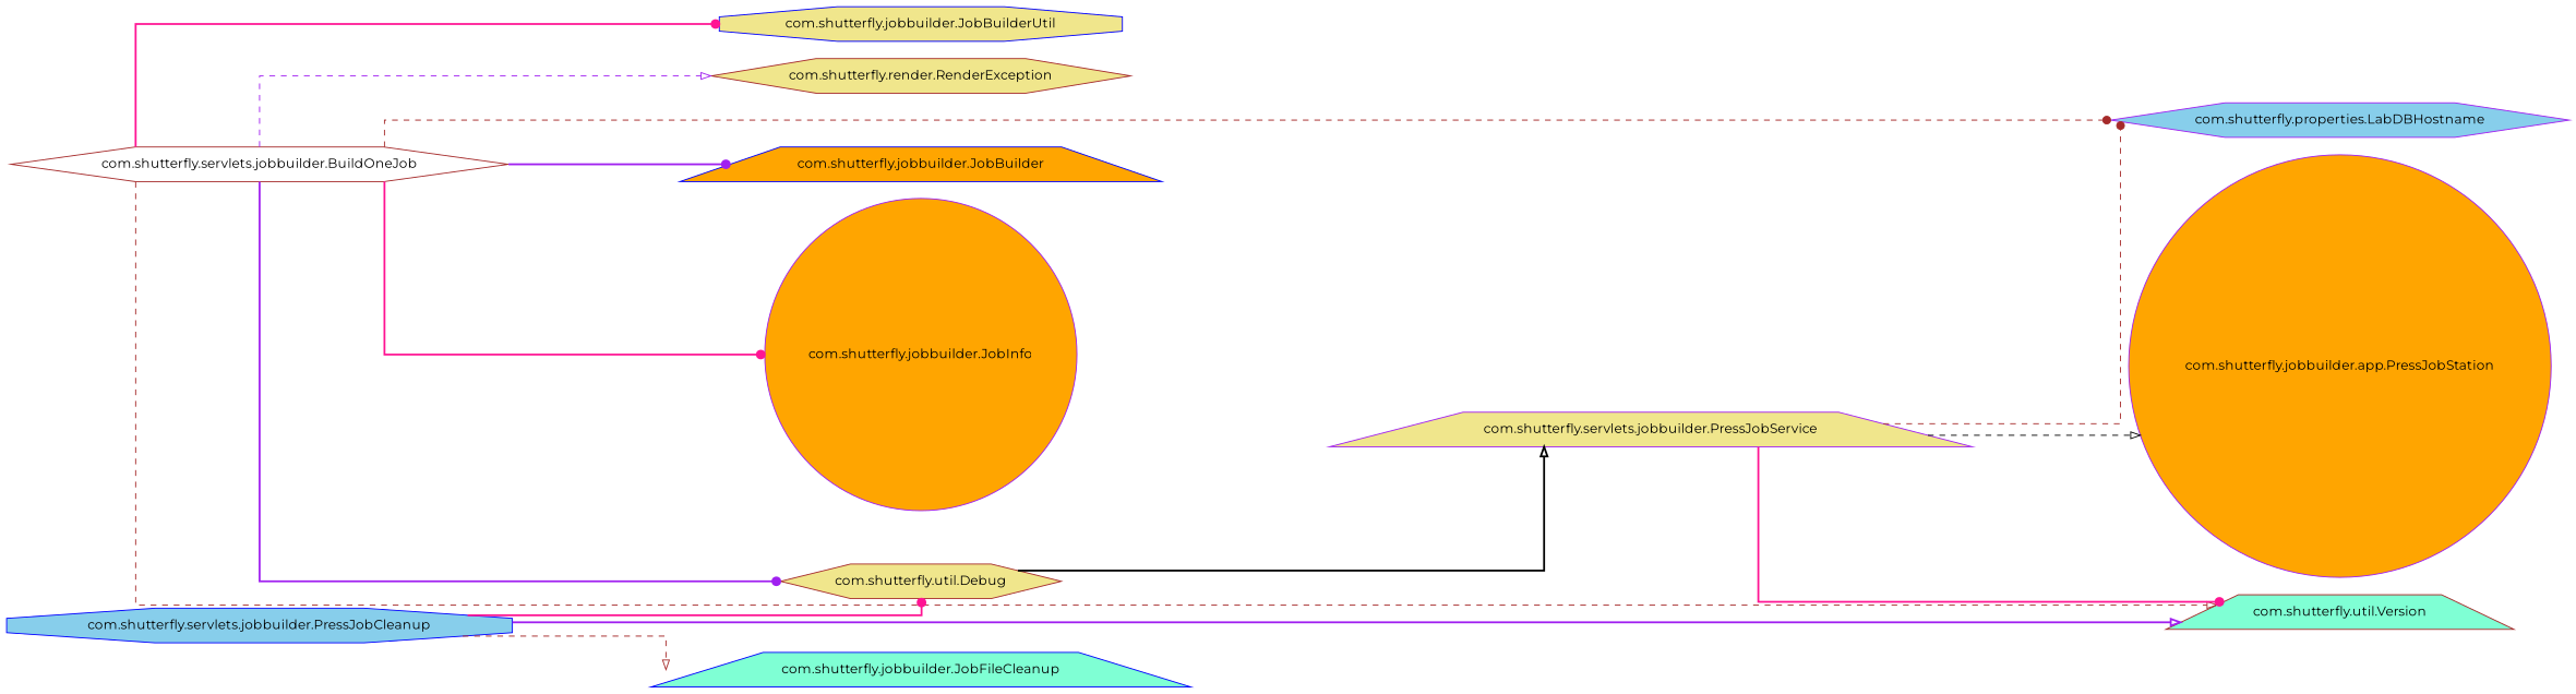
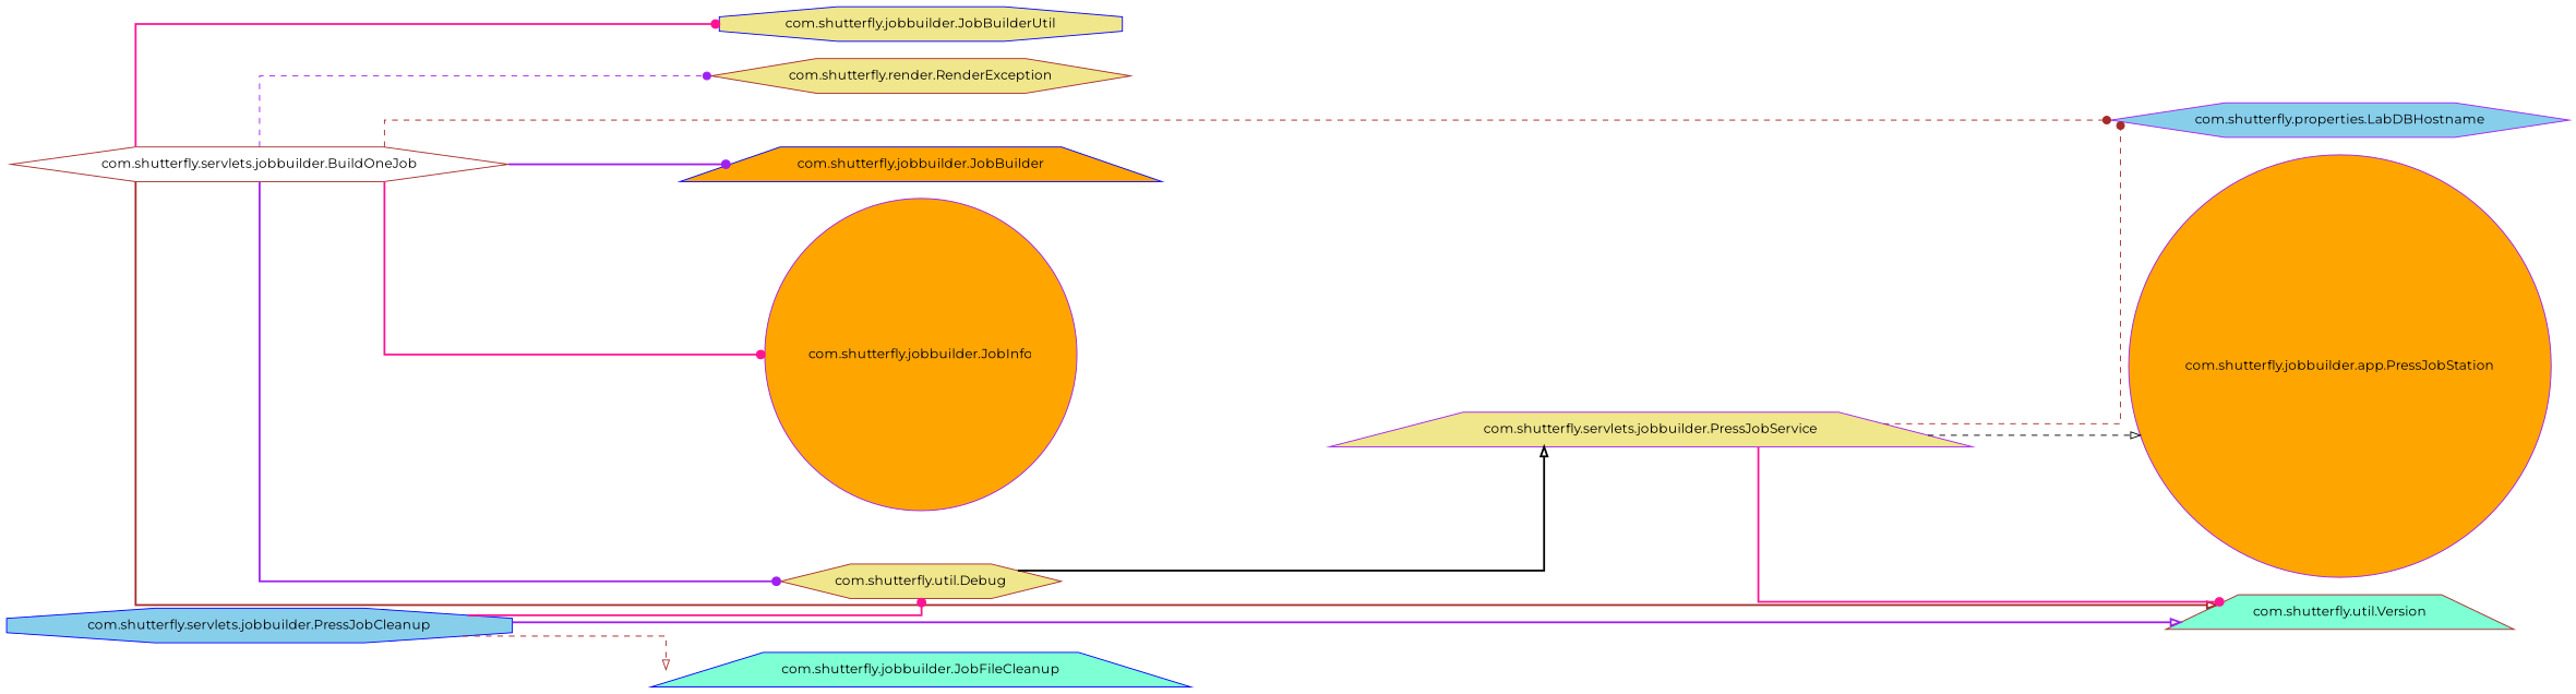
  digraph {
    concentrate=true
    fontname=Montserrat
    rankdir=LR
    ranksep=2.0
    splines=ortho
    node [color=brown fillcolor=khaki fontname=Montserrat shape=hexagon style=filled]
    edge [arrowhead=dot color=purple fontname=Montserrat style=bold]
    "com.shutterfly.servlets.jobbuilder.BuildOneJob" [fillcolor=white]
    "com.shutterfly.render.RenderException"
    "com.shutterfly.jobbuilder.JobBuilder" [color=blue fillcolor=orange shape=trapezium]
    "com.shutterfly.jobbuilder.JobInfo" [color=purple fillcolor=orange shape=circle]
    "com.shutterfly.util.Debug"
    "com.shutterfly.util.Version" [fillcolor=aquamarine shape=trapezium]
    "com.shutterfly.properties.LabDBHostname" [color=purple fillcolor=skyblue]
    "com.shutterfly.jobbuilder.JobBuilderUtil" [color=blue shape=octagon]
    "com.shutterfly.servlets.jobbuilder.PressJobService" [color=purple shape=trapezium]
    "com.shutterfly.servlets.jobbuilder.PressJobCleanup" [color=blue fillcolor=skyblue shape=octagon]
    "com.shutterfly.jobbuilder.JobFileCleanup" [color=blue fillcolor=aquamarine shape=trapezium]
    "com.shutterfly.jobbuilder.app.PressJobStation" [color=purple fillcolor=orange shape=circle]
-   "com.shutterfly.servlets.jobbuilder.BuildOneJob" -> "com.shutterfly.render.RenderException" [arrowhead=onormal style=dashed]
+   "com.shutterfly.servlets.jobbuilder.BuildOneJob" -> "com.shutterfly.render.RenderException" [style=dashed]
    "com.shutterfly.servlets.jobbuilder.BuildOneJob" -> "com.shutterfly.jobbuilder.JobBuilder"
    "com.shutterfly.servlets.jobbuilder.BuildOneJob" -> "com.shutterfly.jobbuilder.JobInfo" [color=deeppink]
    "com.shutterfly.servlets.jobbuilder.BuildOneJob" -> "com.shutterfly.util.Debug"
-   "com.shutterfly.servlets.jobbuilder.BuildOneJob" -> "com.shutterfly.util.Version" [arrowhead=onormal color=brown style=dashed]
+   "com.shutterfly.servlets.jobbuilder.BuildOneJob" -> "com.shutterfly.util.Version" [arrowhead=onormal color=brown]
    "com.shutterfly.servlets.jobbuilder.BuildOneJob" -> "com.shutterfly.properties.LabDBHostname" [color=brown style=dashed]
    "com.shutterfly.servlets.jobbuilder.BuildOneJob" -> "com.shutterfly.jobbuilder.JobBuilderUtil" [color=deeppink]
    "com.shutterfly.util.Debug" -> "com.shutterfly.servlets.jobbuilder.PressJobService" [arrowhead=onormal color=black]
    "com.shutterfly.servlets.jobbuilder.PressJobService" -> "com.shutterfly.util.Version" [color=deeppink]
    "com.shutterfly.servlets.jobbuilder.PressJobService" -> "com.shutterfly.properties.LabDBHostname" [color=brown style=dashed]
    "com.shutterfly.servlets.jobbuilder.PressJobService" -> "com.shutterfly.jobbuilder.app.PressJobStation" [arrowhead=onormal color=black style=dashed]
    "com.shutterfly.servlets.jobbuilder.PressJobCleanup" -> "com.shutterfly.util.Debug" [color=deeppink]
    "com.shutterfly.servlets.jobbuilder.PressJobCleanup" -> "com.shutterfly.util.Version" [arrowhead=onormal]
    "com.shutterfly.servlets.jobbuilder.PressJobCleanup" -> "com.shutterfly.jobbuilder.JobFileCleanup" [arrowhead=onormal color=brown style=dashed]
  }
